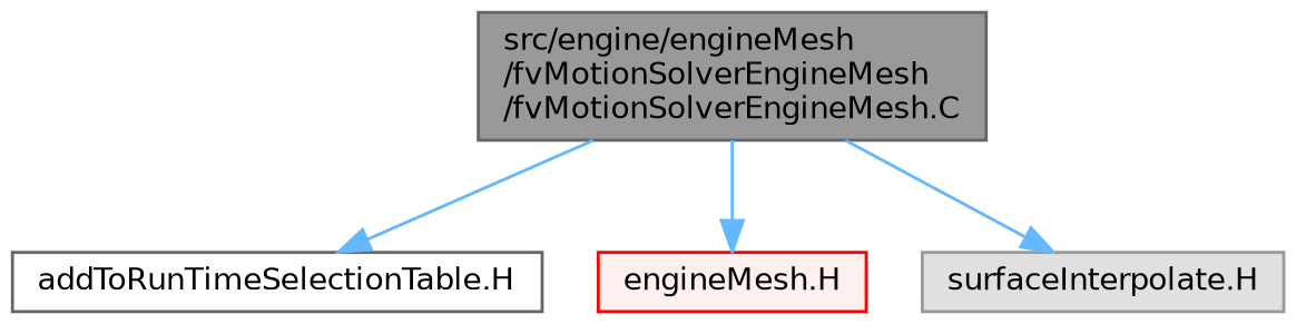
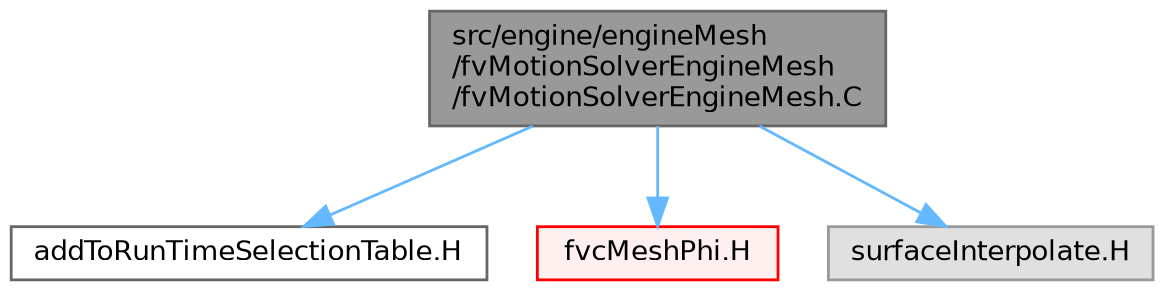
  digraph {
    fontname="DejaVu Sans"
    node [fontname="DejaVu Sans" fontsize=10 shape=box style=filled]
    edge [color=steelblue1 fontname="DejaVu Sans" fontsize=10 labelfontname=Helvetica labelfontsize=10 style=solid]
    n1 [color=gray40 fillcolor=grey60 fontcolor=black height=0.2 label="src/engine/engineMesh\l/fvMotionSolverEngineMesh\l/fvMotionSolverEngineMesh.C" width=0.4]
    n2 [color=grey40 fillcolor=white height=0.2 label="addToRunTimeSelectionTable.H" width=0.4]
-   n3 [color=red fillcolor="#FFF0F0" height=0.2 label="engineMesh.H" width=0.4]
+   n3 [color=red fillcolor="#FFF0F0" height=0.2 label="fvcMeshPhi.H" width=0.4]
    n4 [color=grey60 fillcolor="#E0E0E0" height=0.2 label="surfaceInterpolate.H" width=0.4]
    n1 -> n2
    n1 -> n3
    n1 -> n4
  }
